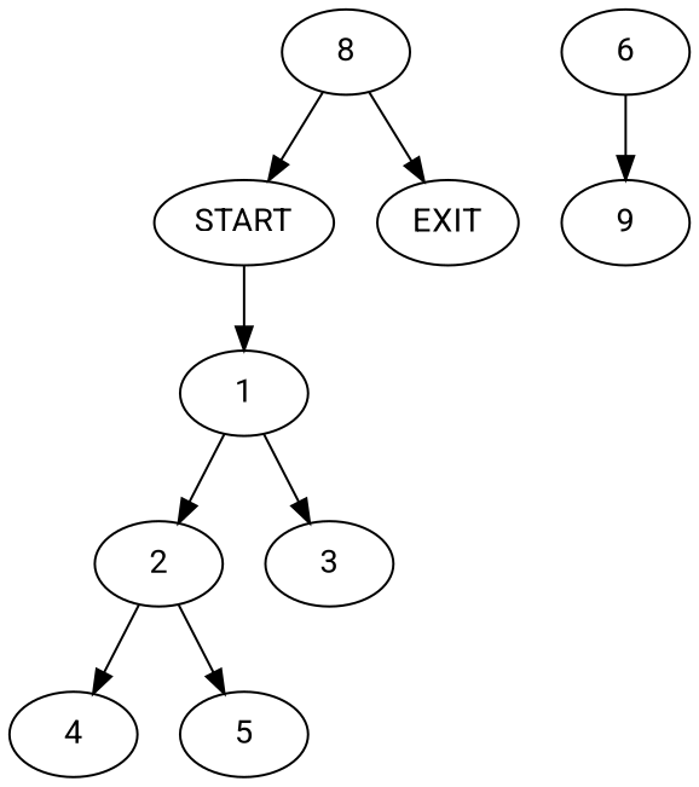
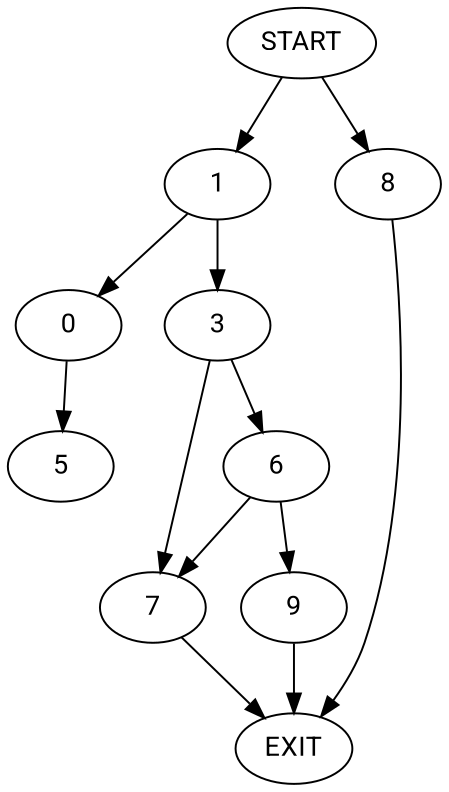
  digraph {
    fontname=Roboto
    node [fontname=Roboto]
    edge [fontname=Roboto]
    n1 [label=START]
    1
    8
-   2
+   2 [label=0]
    3
    n6 [label=EXIT]
-   4
    5
    6
+   7
    9
    n1 -> 1
-   8 -> n1
+   n1 -> 8
    1 -> 2
    1 -> 3
    8 -> n6
-   2 -> 4
    2 -> 5
+   3 -> 6
+   3 -> 7
+   6 -> 7
    6 -> 9
+   7 -> n6
+   9 -> n6
  }
